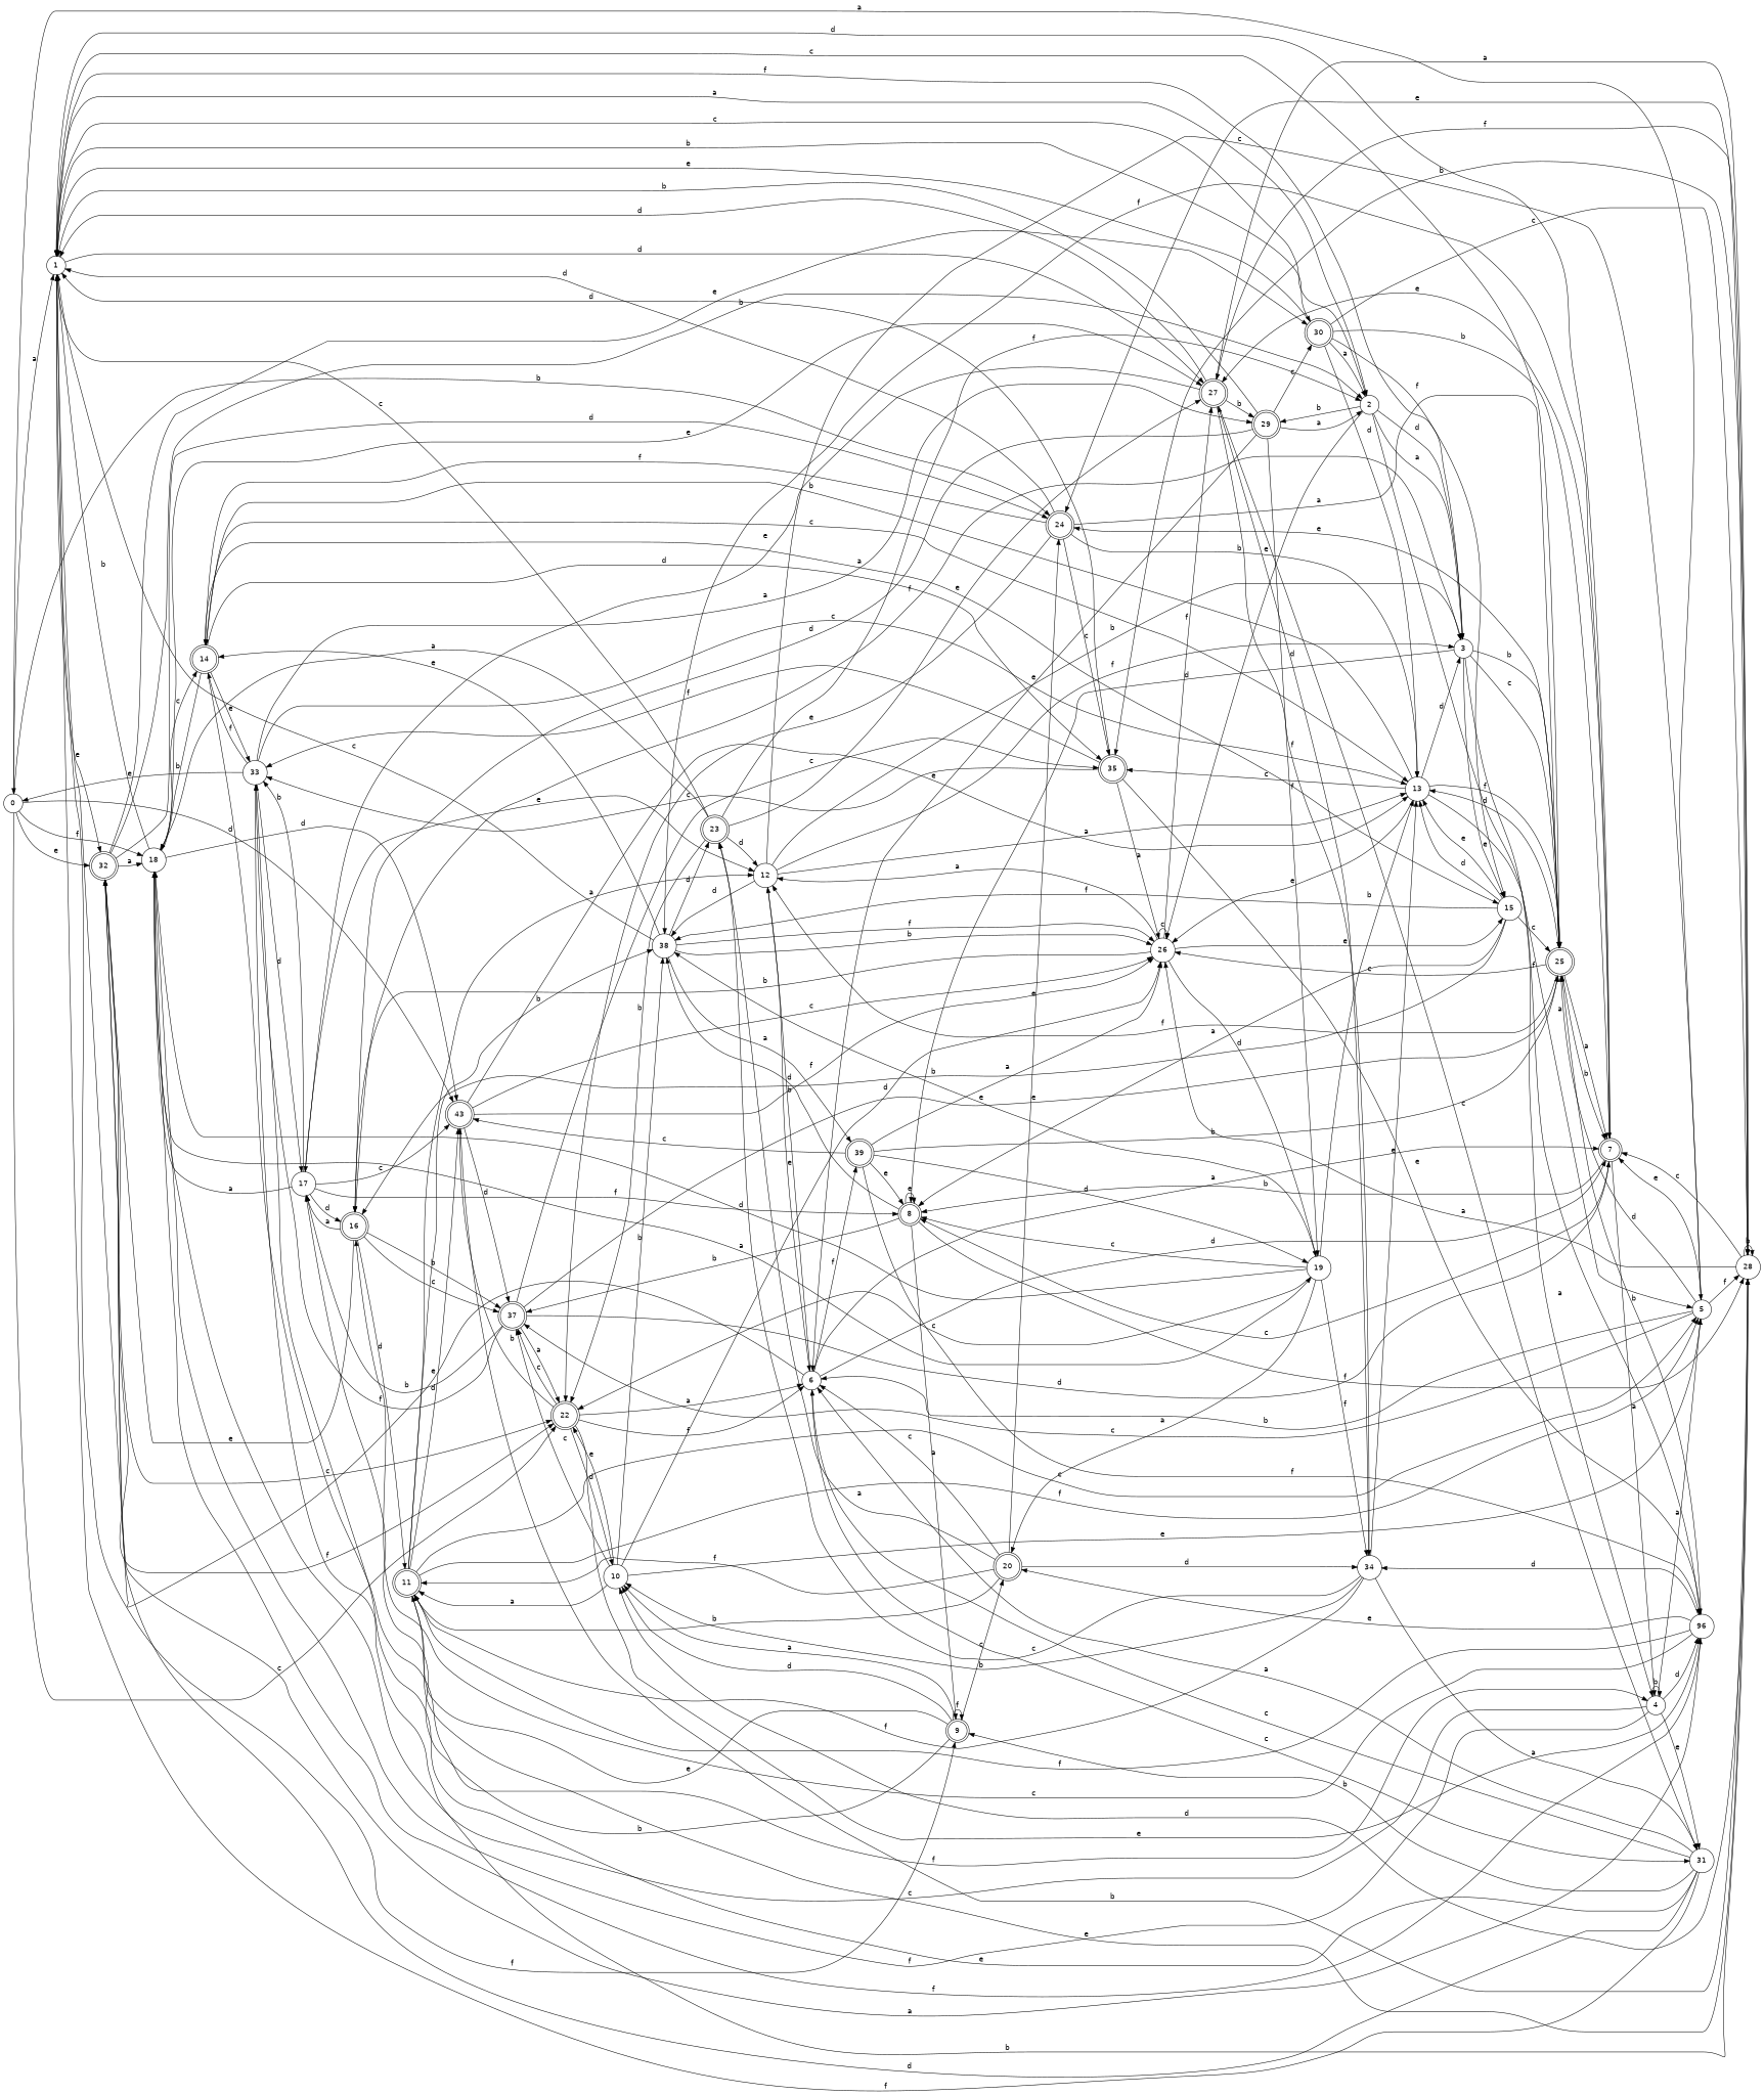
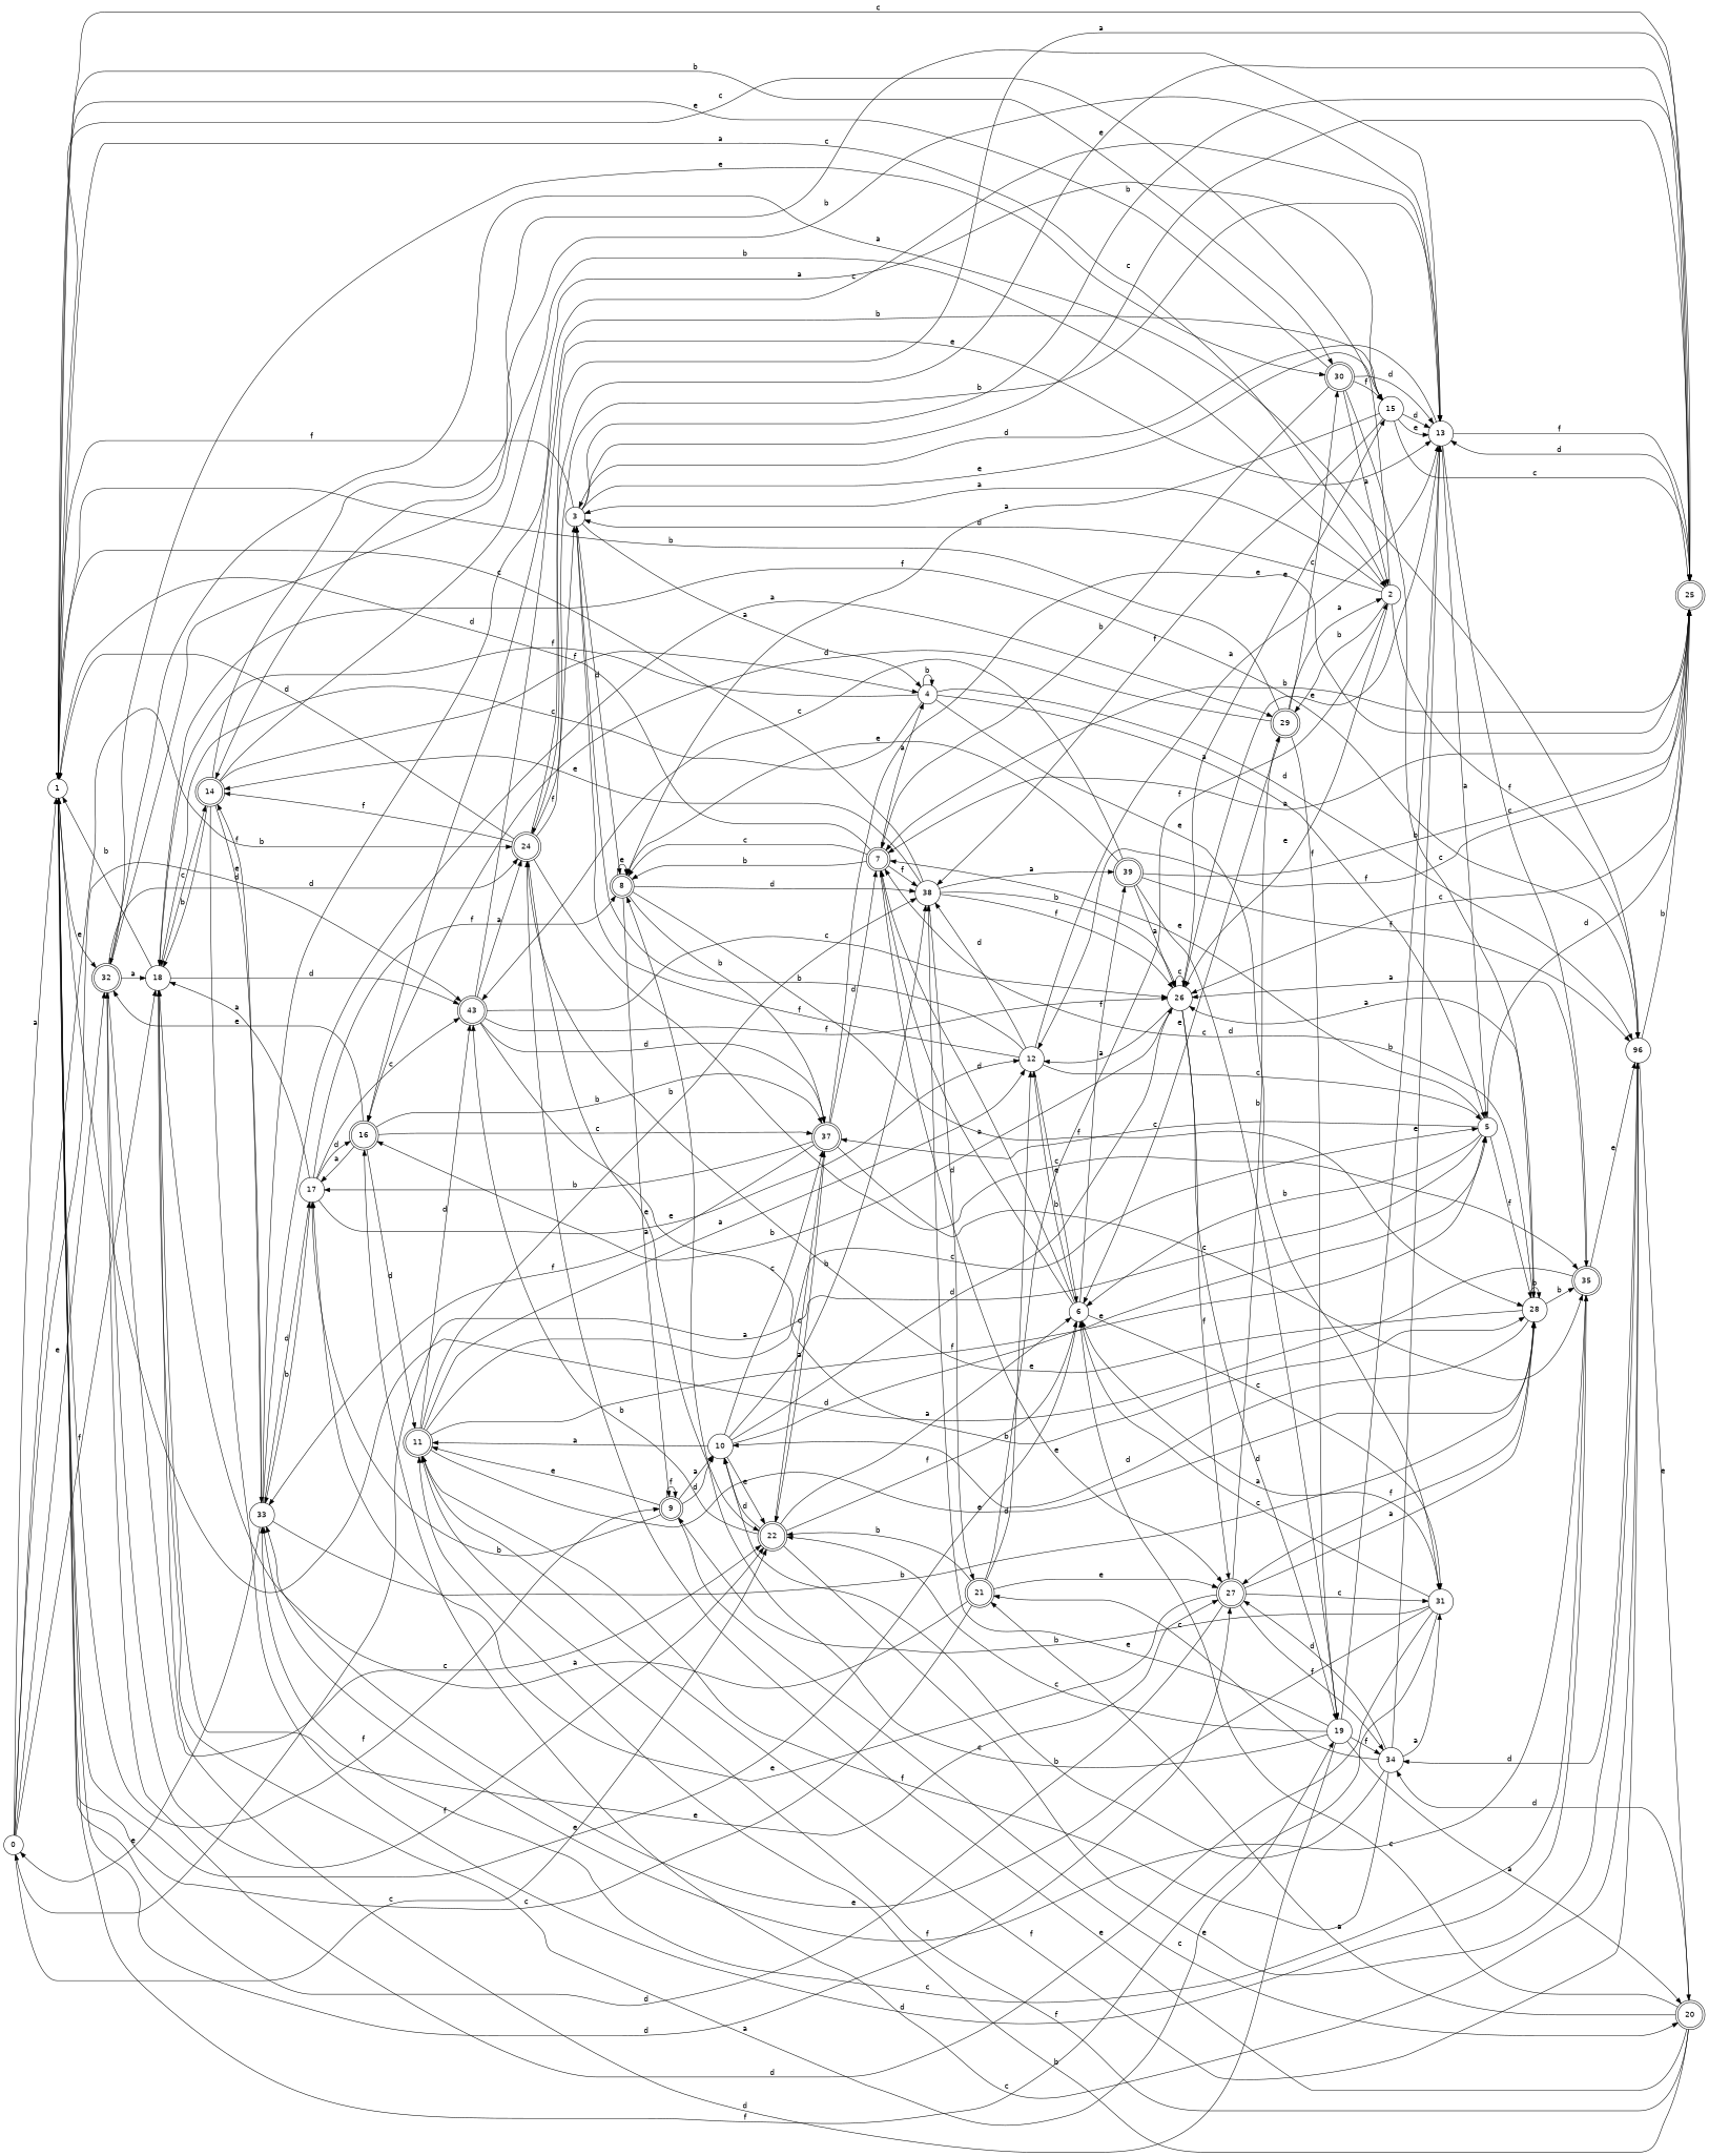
  digraph {
    fontname="DejaVu Sans"
    rankdir=LR
    node [color=black fillcolor=white fontname="DejaVu Sans" shape=circle style=filled]
    edge [fontname="DejaVu Sans"]
    n1 [label=0]
    n2 [label=1]
    n3 [label=18]
    n4 [label=22 shape=doublecircle style="rounded,filled"]
    n5 [label=43 shape=doublecircle style="rounded,filled"]
    n6 [label=24 shape=doublecircle style="rounded,filled"]
    n7 [label=32 shape=doublecircle style="rounded,filled"]
    n8 [label=2]
    n9 [label=9 shape=doublecircle style="rounded,filled"]
    n10 [label=25 shape=doublecircle style="rounded,filled"]
    n11 [label=27 shape=doublecircle style="rounded,filled"]
    n12 [label=30 shape=doublecircle style="rounded,filled"]
    n13 [label=96]
    n14 [label=19]
    n15 [label=14 shape=doublecircle style="rounded,filled"]
    n16 [label=6]
    n17 [label=37 shape=doublecircle style="rounded,filled"]
    n18 [label=10]
    n19 [label=26]
    n20 [label=28]
    n21 [label=13]
    n22 [label=35 shape=doublecircle style="rounded,filled"]
    n23 [label=3]
    n24 [label=29 shape=doublecircle style="rounded,filled"]
    n25 [label=11 shape=doublecircle style="rounded,filled"]
    n26 [label=17]
    n27 [label=20 shape=doublecircle style="rounded,filled"]
    n28 [label=7 shape=doublecircle style="rounded,filled"]
    n29 [label=12]
    n30 [label=31]
    n31 [label=34]
    n32 [label=15]
    n33 [label=4]
    n34 [label=8 shape=doublecircle style="rounded,filled"]
    n35 [label=16 shape=doublecircle style="rounded,filled"]
    n36 [label=5]
    n37 [label=38]
    n38 [label=33]
    n39 [label=39 shape=doublecircle style="rounded,filled"]
-   n40 [label=23 shape=doublecircle style="rounded,filled"]
+   n40 [label=21 shape=doublecircle style="rounded,filled"]
    n1 -> n2 [label=a]
    n1 -> n3 [label=f]
    n1 -> n4 [label=c]
    n1 -> n5 [label=d]
    n1 -> n6 [label=b]
    n1 -> n7 [label=e]
    n2 -> n7 [label=e]
    n2 -> n8 [label=a]
    n2 -> n9 [label=f]
    n2 -> n10 [label=c]
    n2 -> n11 [label=d]
    n2 -> n12 [label=b]
    n3 -> n2 [label=b]
    n3 -> n5 [label=d]
    n3 -> n11 [label=e]
    n3 -> n13 [label=f]
    n3 -> n14 [label=a]
    n3 -> n15 [label=c]
    n4 -> n5 [label=b]
    n4 -> n13 [label=e]
    n4 -> n16 [label=a]
    n4 -> n16 [label=f]
    n4 -> n17 [label=c]
    n4 -> n18 [label=d]
+   n5 -> n6 [label=a]
    n5 -> n17 [label=d]
    n5 -> n19 [label=c]
    n5 -> n19 [label=f]
    n5 -> n20 [label=b]
    n5 -> n21 [label=e]
    n6 -> n2 [label=d]
    n6 -> n4 [label=e]
    n6 -> n10 [label=a]
    n6 -> n15 [label=f]
    n6 -> n21 [label=b]
    n6 -> n22 [label=c]
    n7 -> n3 [label=a]
    n7 -> n4 [label=c]
    n7 -> n4 [label=f]
    n7 -> n6 [label=d]
    n7 -> n8 [label=b]
    n7 -> n12 [label=e]
    n8 -> n2 [label=c]
    n8 -> n13 [label=f]
    n8 -> n19 [label=e]
    n8 -> n23 [label=a]
    n8 -> n23 [label=d]
    n8 -> n24 [label=b]
    n9 -> n9 [label=f]
    n9 -> n18 [label=a]
    n9 -> n18 [label=d]
    n9 -> n25 [label=e]
    n9 -> n26 [label=b]
    n9 -> n27 [label=c]
    n10 -> n6 [label=e]
    n10 -> n19 [label=c]
    n10 -> n21 [label=d]
    n10 -> n28 [label=a]
    n10 -> n28 [label=b]
    n10 -> n29 [label=f]
    n11 -> n2 [label=d]
    n11 -> n20 [label=a]
    n11 -> n24 [label=b]
    n11 -> n26 [label=e]
    n11 -> n30 [label=c]
    n11 -> n31 [label=f]
    n12 -> n2 [label=e]
    n12 -> n8 [label=a]
    n12 -> n20 [label=c]
    n12 -> n21 [label=d]
    n12 -> n28 [label=b]
    n12 -> n32 [label=f]
    n13 -> n7 [label=a]
    n13 -> n10 [label=b]
    n13 -> n25 [label=f]
    n13 -> n27 [label=e]
    n13 -> n31 [label=d]
    n13 -> n35 [label=c]
    n14 -> n3 [label=d]
    n14 -> n4 [label=c]
    n14 -> n21 [label=b]
    n14 -> n27 [label=a]
    n14 -> n31 [label=f]
    n14 -> n34 [label=c]
    n14 -> n37 [label=e]
    n15 -> n3 [label=b]
    n15 -> n21 [label=c]
    n15 -> n22 [label=d]
    n15 -> n32 [label=a]
    n15 -> n33 [label=f]
    n15 -> n38 [label=e]
    n16 -> n2 [label=e]
    n16 -> n28 [label=a]
    n16 -> n28 [label=d]
    n16 -> n29 [label=b]
    n16 -> n30 [label=c]
    n16 -> n39 [label=f]
    n17 -> n4 [label=a]
    n17 -> n10 [label=e]
    n17 -> n22 [label=c]
    n17 -> n26 [label=b]
    n17 -> n28 [label=d]
    n17 -> n38 [label=f]
    n18 -> n4 [label=e]
    n18 -> n17 [label=c]
    n18 -> n19 [label=d]
    n18 -> n25 [label=a]
    n18 -> n36 [label=e]
    n18 -> n37 [label=b]
    n19 -> n11 [label=f]
    n19 -> n14 [label=d]
    n19 -> n19 [label=c]
    n19 -> n29 [label=a]
    n19 -> n32 [label=e]
    n19 -> n35 [label=b]
    n20 -> n6 [label=e]
    n20 -> n11 [label=f]
    n20 -> n18 [label=d]
    n20 -> n19 [label=a]
    n20 -> n20 [label=b]
    n20 -> n22 [label=b]
    n20 -> n28 [label=c]
    n21 -> n10 [label=f]
    n21 -> n15 [label=b]
    n21 -> n19 [label=e]
    n21 -> n22 [label=c]
    n21 -> n23 [label=d]
    n21 -> n36 [label=a]
    n22 -> n2 [label=d]
    n22 -> n13 [label=e]
    n22 -> n19 [label=a]
    n22 -> n38 [label=c]
    n22 -> n38 [label=f]
    n23 -> n2 [label=f]
    n23 -> n10 [label=b]
    n23 -> n10 [label=c]
    n23 -> n32 [label=e]
    n23 -> n33 [label=a]
    n23 -> n34 [label=d]
    n24 -> n2 [label=b]
    n24 -> n8 [label=a]
    n24 -> n12 [label=c]
    n24 -> n14 [label=f]
    n24 -> n16 [label=e]
    n24 -> n35 [label=d]
    n25 -> n5 [label=d]
    n25 -> n20 [label=e]
    n25 -> n29 [label=a]
    n25 -> n36 [label=c]
    n25 -> n36 [label=f]
    n25 -> n37 [label=b]
    n26 -> n3 [label=a]
    n26 -> n5 [label=c]
    n26 -> n29 [label=e]
    n26 -> n34 [label=f]
    n26 -> n35 [label=d]
    n26 -> n38 [label=b]
    n27 -> n6 [label=e]
    n27 -> n16 [label=c]
    n27 -> n25 [label=b]
    n27 -> n25 [label=f]
    n27 -> n31 [label=d]
    n27 -> n40 [label=a]
    n28 -> n2 [label=d]
    n28 -> n11 [label=e]
    n28 -> n33 [label=a]
    n28 -> n34 [label=b]
    n28 -> n34 [label=c]
    n28 -> n37 [label=f]
    n29 -> n16 [label=e]
    n29 -> n21 [label=a]
    n29 -> n23 [label=b]
    n29 -> n23 [label=f]
    n29 -> n36 [label=c]
    n29 -> n37 [label=d]
    n30 -> n2 [label=f]
    n30 -> n7 [label=d]
    n30 -> n9 [label=b]
    n30 -> n16 [label=a]
    n30 -> n16 [label=c]
    n30 -> n38 [label=e]
    n31 -> n11 [label=d]
    n31 -> n18 [label=b]
    n31 -> n21 [label=e]
    n31 -> n25 [label=f]
    n31 -> n30 [label=a]
    n31 -> n40 [label=c]
    n32 -> n10 [label=c]
    n32 -> n21 [label=d]
    n32 -> n21 [label=e]
    n32 -> n34 [label=a]
    n32 -> n35 [label=b]
    n32 -> n37 [label=f]
    n33 -> n3 [label=c]
    n33 -> n3 [label=f]
    n33 -> n13 [label=d]
    n33 -> n30 [label=e]
    n33 -> n33 [label=b]
    n33 -> n36 [label=a]
    n34 -> n9 [label=a]
    n34 -> n17 [label=b]
    n34 -> n20 [label=f]
    n34 -> n34 [label=e]
    n34 -> n37 [label=d]
    n35 -> n7 [label=e]
    n35 -> n17 [label=b]
    n35 -> n17 [label=c]
-   n35 -> n23 [label=f]
+   n6 -> n23 [label=f]
    n35 -> n25 [label=d]
    n35 -> n26 [label=a]
    n36 -> n1 [label=a]
    n36 -> n10 [label=d]
    n36 -> n16 [label=b]
    n36 -> n17 [label=c]
    n36 -> n20 [label=f]
    n36 -> n28 [label=e]
    n37 -> n2 [label=c]
    n37 -> n15 [label=e]
    n37 -> n19 [label=b]
    n37 -> n19 [label=f]
    n37 -> n39 [label=a]
    n37 -> n40 [label=d]
    n38 -> n1 [label=e]
    n38 -> n15 [label=f]
    n38 -> n20 [label=b]
    n38 -> n21 [label=c]
    n38 -> n24 [label=a]
    n38 -> n26 [label=d]
    n39 -> n5 [label=c]
    n39 -> n10 [label=b]
    n39 -> n13 [label=f]
    n39 -> n14 [label=d]
    n39 -> n19 [label=a]
    n39 -> n34 [label=e]
    n40 -> n2 [label=c]
    n40 -> n3 [label=a]
    n40 -> n4 [label=b]
    n40 -> n8 [label=f]
    n40 -> n11 [label=e]
    n40 -> n29 [label=d]
  }
